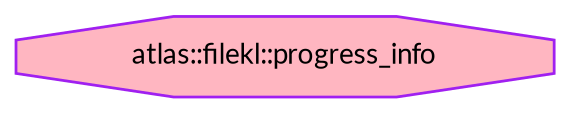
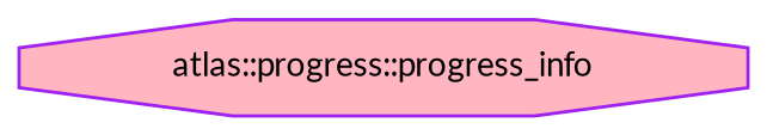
  digraph {
    rankdir=LR
    fontname=Lato
-   n1 [color=purple fillcolor=lightpink fontname=Lato fontsize=10 height=0.2 label="atlas::filekl::progress_info" shape=octagon style=filled width=0.4]
+   n1 [color=purple fillcolor=lightpink fontname=Lato fontsize=10 height=0.2 label="atlas::progress::progress_info" shape=octagon style=filled width=0.4]
  }
